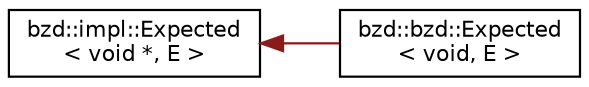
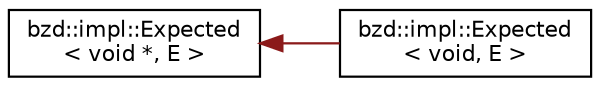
  digraph {
    rankdir=LR
    node [color=black fillcolor=white fontname=Helvetica fontsize=10 shape=record style=filled]
    n1 [height=0.2 label="bzd::impl::Expected\l\< void *, E \>" width=0.4]
-   n2 [height=0.2 label="bzd::bzd::Expected\l\< void, E \>" width=0.4]
+   n2 [height=0.2 label="bzd::impl::Expected\l\< void, E \>" width=0.4]
    n1 -> n2 [color=firebrick4 dir=back fontname=Helvetica fontsize=10 labelfontname=Helvetica labelfontsize=10 style=solid]
  }
